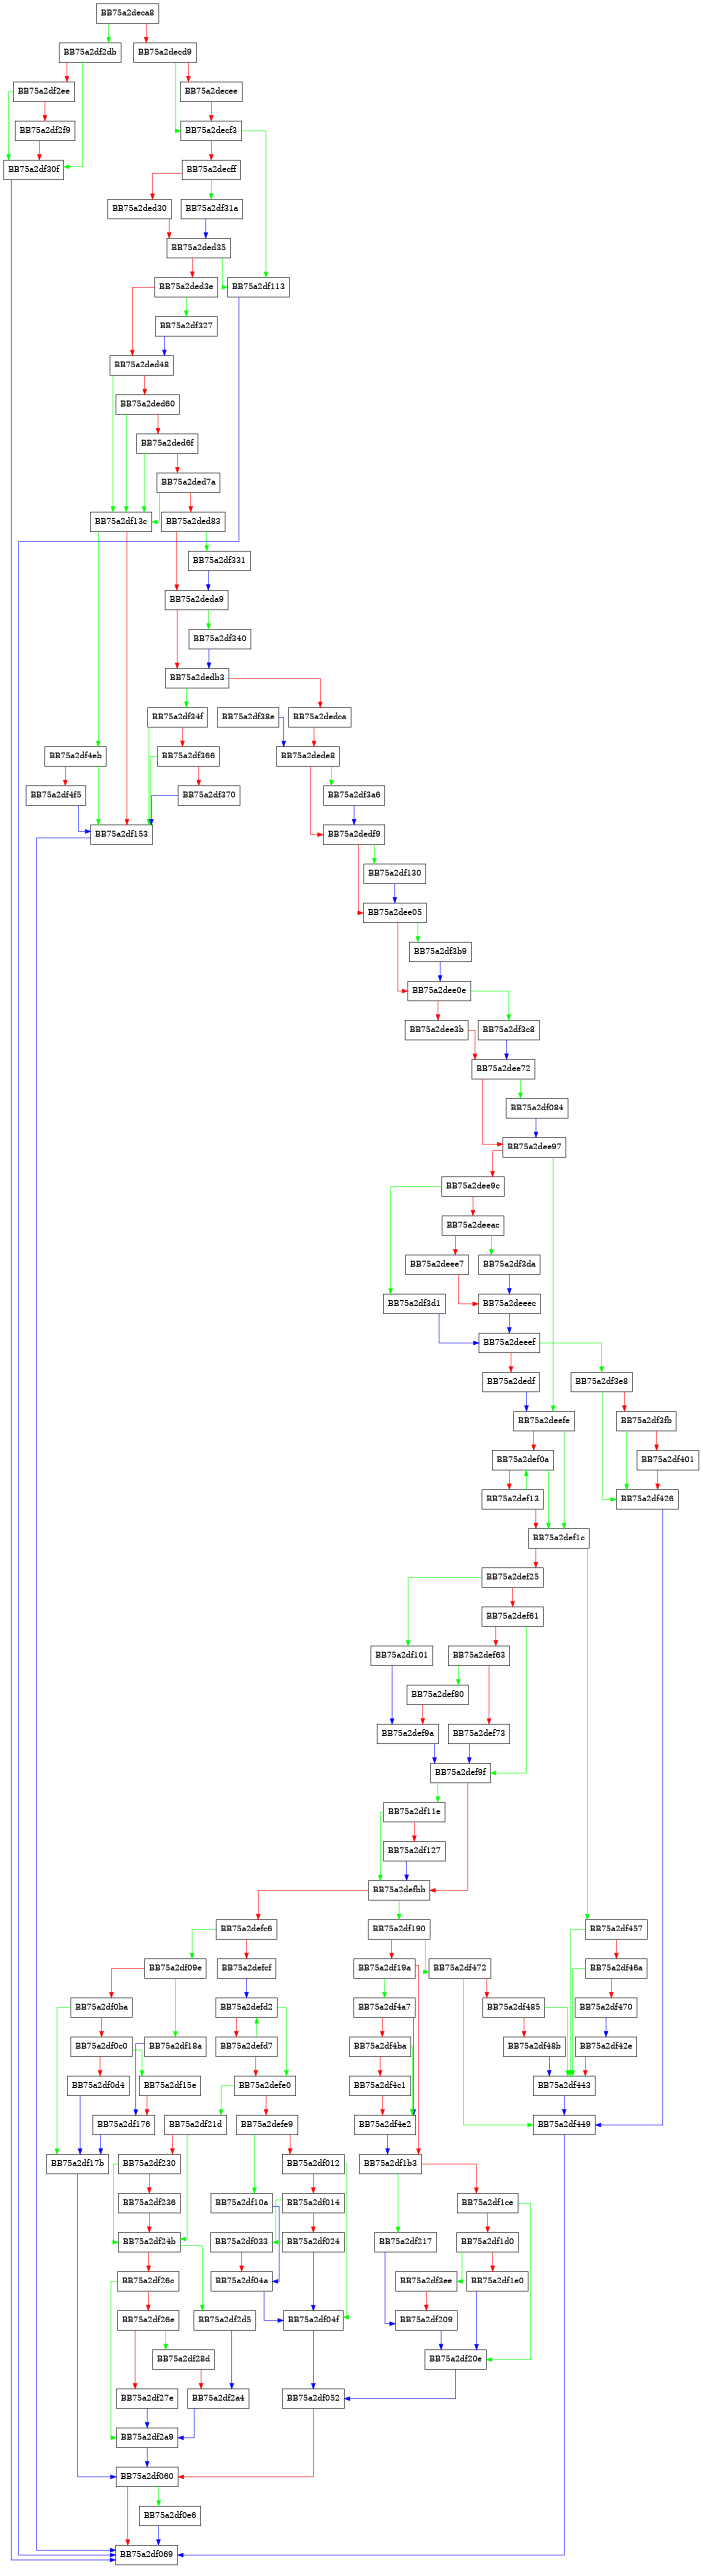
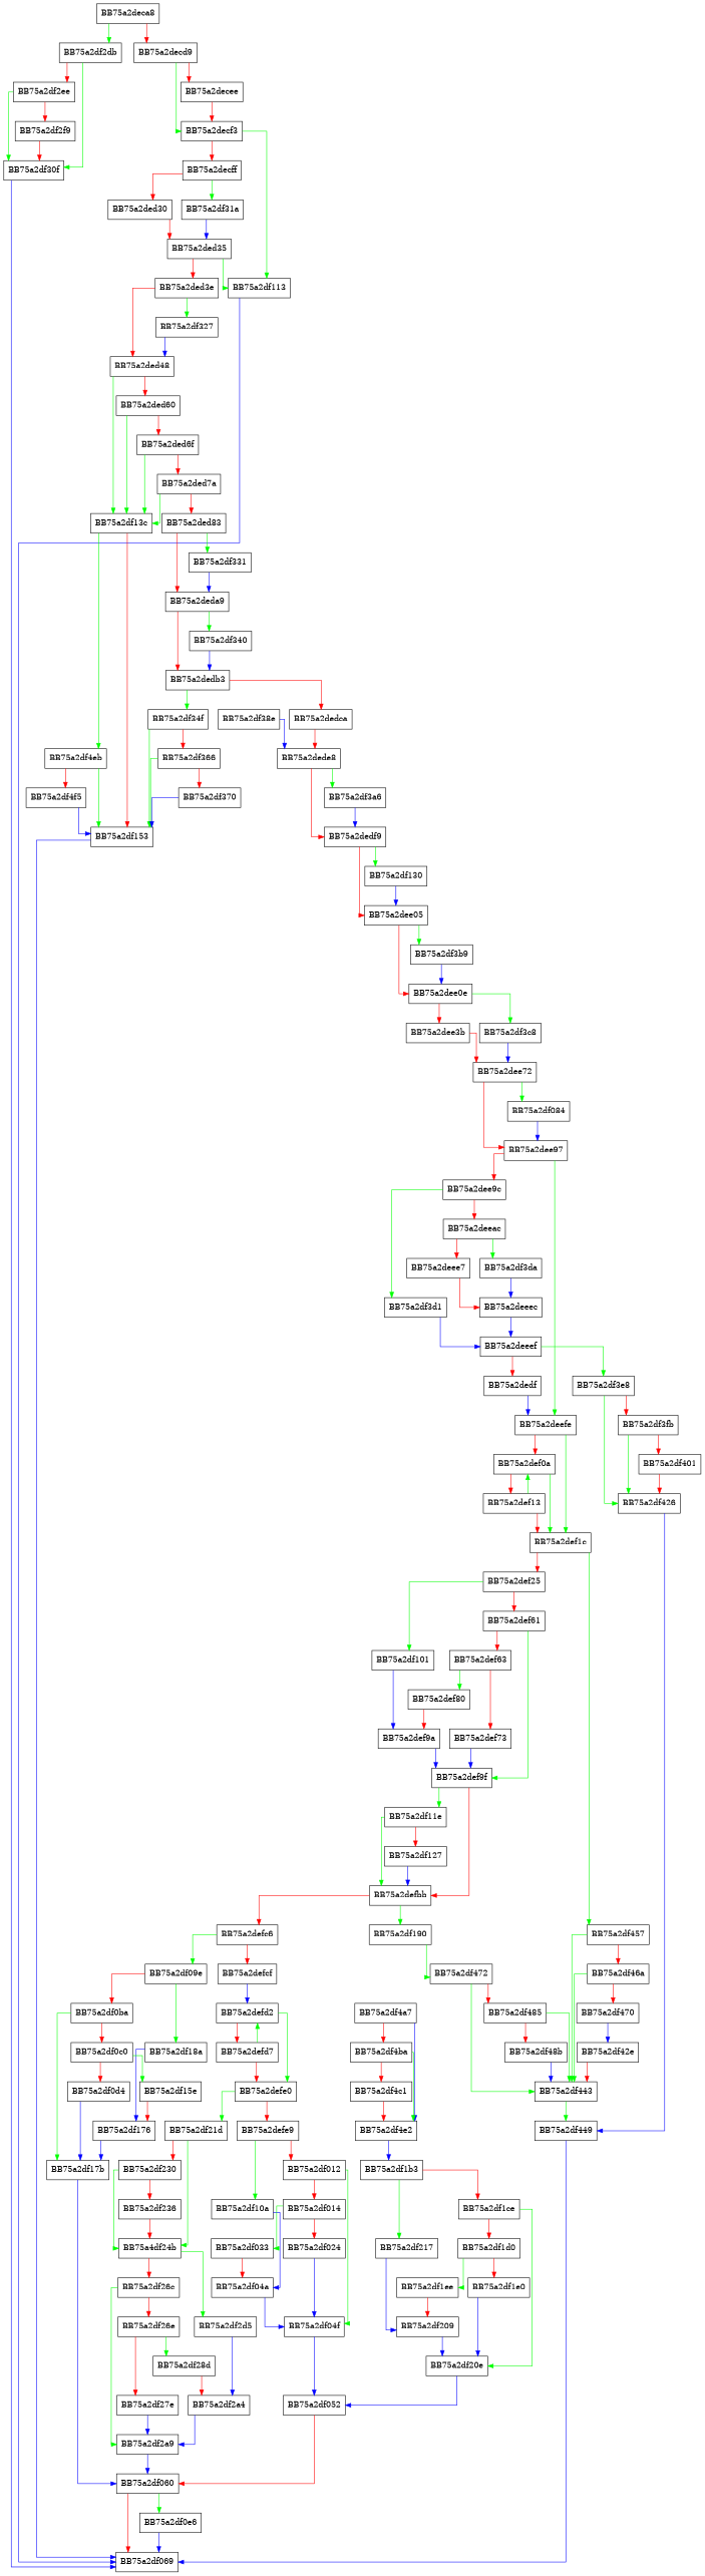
  digraph {
    splines=ortho
    node [shape=box]
    edge [color=red]
    BB75a2deca8
    BB75a2df2db
    BB75a2decd9
    BB75a2df30f
    BB75a2df2ee
    BB75a2decf3
    BB75a2decee
    BB75a2df069
    BB75a2df2f9
    BB75a2df113
    BB75a2decff
    BB75a2df31a
    BB75a2ded30
    BB75a2ded35
    BB75a2ded3e
    BB75a2df327
    BB75a2ded48
    BB75a2df13c
    BB75a2ded60
    BB75a2df4eb
    BB75a2df153
    BB75a2ded6f
    BB75a2df4f5
    BB75a2ded7a
    BB75a2ded83
    BB75a2df331
    BB75a2deda9
    BB75a2df340
    BB75a2dedb3
    BB75a2df34f
    BB75a2dedca
    BB75a2df366
    BB75a2dede8
    BB75a2df370
    BB75a2df38e
    BB75a2df3a6
    BB75a2dedf9
    BB75a2df130
    BB75a2dee05
    BB75a2df3b9
    BB75a2dee0e
    BB75a2df3c8
    BB75a2dee3b
    BB75a2dee72
    BB75a2df084
    BB75a2dee97
    BB75a2deefe
    BB75a2dee9c
    BB75a2def1c
    BB75a2def0a
    BB75a2df3d1
    BB75a2deeac
    BB75a2df457
    BB75a2def25
    BB75a2def13
    BB75a2deeef
    BB75a2df3da
    BB75a2deee7
    BB75a2df3e8
    n60 [label=BB75a2dedf]
    BB75a2deeec
    BB75a2df426
    BB75a2df3fb
    BB75a2df449
    BB75a2df401
    BB75a2df443
    BB75a2df46a
    BB75a2df101
    BB75a2def61
    BB75a2df470
    BB75a2def9a
    BB75a2def9f
    BB75a2def63
    BB75a2df11e
    BB75a2defbb
    BB75a2def80
    BB75a2def73
    BB75a2df127
    BB75a2df190
    BB75a2defc6
    BB75a2df472
-   BB75a2df19a
    BB75a2df09e
    BB75a2defcf
    BB75a2df485
    BB75a2df4a7
    BB75a2df1b3
    BB75a2df18a
    BB75a2df0ba
    BB75a2defd2
    BB75a2df176
    BB75a2df17b
    BB75a2df0c0
    BB75a2defe0
    BB75a2defd7
    BB75a2df21d
    BB75a2defe9
-   BB75a2df24b
+   BB75a2df24b [label=BB75a4df24b]
    BB75a2df230
    BB75a2df10a
    BB75a2df012
    BB75a2df2d5
    BB75a2df26c
    BB75a2df236
    BB75a2df04a
    BB75a2df04f
    BB75a2df014
    BB75a2df052
    BB75a2df033
    BB75a2df024
    BB75a2df060
    BB75a2df0e6
    BB75a2df15e
    BB75a2df0d4
    BB75a2df48b
    BB75a2df4e2
    BB75a2df4ba
    BB75a2df217
    BB75a2df1ce
    BB75a2df4c1
    BB75a2df209
    BB75a2df20e
    BB75a2df1d0
-   BB75a2df1ee [label=BB75a2df3ee]
+   BB75a2df1ee
    BB75a2df1e0
    BB75a2df2a4
    BB75a2df2a9
    BB75a2df26e
    BB75a2df28d
    BB75a2df27e
    BB75a2df42e
    BB75a2deca8 -> BB75a2df2db [color=green]
    BB75a2deca8 -> BB75a2decd9
    BB75a2df2db -> BB75a2df30f [color=green]
    BB75a2df2db -> BB75a2df2ee
    BB75a2decd9 -> BB75a2decf3 [color=green]
    BB75a2decd9 -> BB75a2decee
    BB75a2df30f -> BB75a2df069 [color=blue]
    BB75a2df2ee -> BB75a2df30f [color=green]
    BB75a2df2ee -> BB75a2df2f9
    BB75a2decf3 -> BB75a2df113 [color=green]
    BB75a2decf3 -> BB75a2decff
    BB75a2decee -> BB75a2decf3
    BB75a2df2f9 -> BB75a2df30f
    BB75a2df113 -> BB75a2df069 [color=blue]
    BB75a2decff -> BB75a2df31a [color=green]
    BB75a2decff -> BB75a2ded30
    BB75a2df31a -> BB75a2ded35 [color=blue]
    BB75a2ded30 -> BB75a2ded35
    BB75a2ded35 -> BB75a2df113 [color=green]
    BB75a2ded35 -> BB75a2ded3e
    BB75a2ded3e -> BB75a2df327 [color=green]
    BB75a2ded3e -> BB75a2ded48
    BB75a2df327 -> BB75a2ded48 [color=blue]
    BB75a2ded48 -> BB75a2df13c [color=green]
    BB75a2ded48 -> BB75a2ded60
    BB75a2df13c -> BB75a2df4eb [color=green]
    BB75a2df13c -> BB75a2df153
    BB75a2ded60 -> BB75a2df13c [color=green]
    BB75a2ded60 -> BB75a2ded6f
    BB75a2df4eb -> BB75a2df153 [color=green]
    BB75a2df4eb -> BB75a2df4f5
    BB75a2df153 -> BB75a2df069 [color=blue]
    BB75a2ded6f -> BB75a2df13c [color=green]
    BB75a2ded6f -> BB75a2ded7a
    BB75a2df4f5 -> BB75a2df153 [color=blue]
    BB75a2ded7a -> BB75a2df13c [color=green]
    BB75a2ded7a -> BB75a2ded83
    BB75a2ded83 -> BB75a2df331 [color=green]
    BB75a2ded83 -> BB75a2deda9
    BB75a2df331 -> BB75a2deda9 [color=blue]
    BB75a2deda9 -> BB75a2df340 [color=green]
    BB75a2deda9 -> BB75a2dedb3
    BB75a2df340 -> BB75a2dedb3 [color=blue]
    BB75a2dedb3 -> BB75a2df34f [color=green]
    BB75a2dedb3 -> BB75a2dedca
    BB75a2df34f -> BB75a2df153 [color=green]
    BB75a2df34f -> BB75a2df366
    BB75a2dedca -> BB75a2dede8
    BB75a2df366 -> BB75a2df153 [color=green]
    BB75a2df366 -> BB75a2df370
    BB75a2dede8 -> BB75a2df3a6 [color=green]
    BB75a2dede8 -> BB75a2dedf9
    BB75a2df370 -> BB75a2df153 [color=blue]
    BB75a2df38e -> BB75a2dede8 [color=blue]
    BB75a2df3a6 -> BB75a2dedf9 [color=blue]
    BB75a2dedf9 -> BB75a2df130 [color=green]
    BB75a2dedf9 -> BB75a2dee05
    BB75a2df130 -> BB75a2dee05 [color=blue]
    BB75a2dee05 -> BB75a2df3b9 [color=green]
    BB75a2dee05 -> BB75a2dee0e
    BB75a2df3b9 -> BB75a2dee0e [color=blue]
    BB75a2dee0e -> BB75a2df3c8 [color=green]
    BB75a2dee0e -> BB75a2dee3b
    BB75a2df3c8 -> BB75a2dee72 [color=blue]
    BB75a2dee3b -> BB75a2dee72
    BB75a2dee72 -> BB75a2df084 [color=green]
    BB75a2dee72 -> BB75a2dee97
    BB75a2df084 -> BB75a2dee97 [color=blue]
    BB75a2dee97 -> BB75a2deefe [color=green]
    BB75a2dee97 -> BB75a2dee9c
    BB75a2deefe -> BB75a2def1c [color=green]
    BB75a2deefe -> BB75a2def0a
    BB75a2dee9c -> BB75a2df3d1 [color=green]
    BB75a2dee9c -> BB75a2deeac
    BB75a2def1c -> BB75a2df457 [color=green]
    BB75a2def1c -> BB75a2def25
    BB75a2def0a -> BB75a2def1c [color=green]
    BB75a2def0a -> BB75a2def13
    BB75a2df3d1 -> BB75a2deeef [color=blue]
    BB75a2deeac -> BB75a2df3da [color=green]
    BB75a2deeac -> BB75a2deee7
    BB75a2df457 -> BB75a2df443 [color=green]
    BB75a2df457 -> BB75a2df46a
    BB75a2def25 -> BB75a2df101 [color=green]
    BB75a2def25 -> BB75a2def61
    BB75a2def13 -> BB75a2def1c
    BB75a2def13 -> BB75a2def0a [color=green]
    BB75a2deeef -> BB75a2df3e8 [color=green]
    BB75a2deeef -> n60
    BB75a2df3da -> BB75a2deeec [color=blue]
    BB75a2deee7 -> BB75a2deeec
    BB75a2df3e8 -> BB75a2df426 [color=green]
    BB75a2df3e8 -> BB75a2df3fb
    n60 -> BB75a2deefe [color=blue]
    BB75a2deeec -> BB75a2deeef [color=blue]
    BB75a2df426 -> BB75a2df449 [color=blue]
    BB75a2df3fb -> BB75a2df426 [color=green]
    BB75a2df3fb -> BB75a2df401
    BB75a2df449 -> BB75a2df069 [color=blue]
    BB75a2df401 -> BB75a2df426
-   BB75a2df443 -> BB75a2df449 [color=blue]
+   BB75a2df443 -> BB75a2df449 [color=green]
    BB75a2df46a -> BB75a2df443 [color=green]
    BB75a2df46a -> BB75a2df470
    BB75a2df101 -> BB75a2def9a [color=blue]
    BB75a2def61 -> BB75a2def9f [color=green]
    BB75a2def61 -> BB75a2def63
    BB75a2df470 -> BB75a2df42e [color=blue]
    BB75a2def9a -> BB75a2def9f [color=blue]
    BB75a2def9f -> BB75a2df11e [color=green]
    BB75a2def9f -> BB75a2defbb
    BB75a2def63 -> BB75a2def80 [color=green]
    BB75a2def63 -> BB75a2def73
    BB75a2df11e -> BB75a2defbb [color=green]
    BB75a2df11e -> BB75a2df127
    BB75a2defbb -> BB75a2df190 [color=green]
    BB75a2defbb -> BB75a2defc6
    BB75a2def80 -> BB75a2def9a
    BB75a2def73 -> BB75a2def9f [color=blue]
    BB75a2df127 -> BB75a2defbb [color=blue]
    BB75a2df190 -> BB75a2df472 [color=green]
-   BB75a2df190 -> BB75a2df19a
    BB75a2defc6 -> BB75a2df09e [color=green]
    BB75a2defc6 -> BB75a2defcf
-   BB75a2df472 -> BB75a2df449 [color=green]
+   BB75a2df472 -> BB75a2df443 [color=green]
    BB75a2df472 -> BB75a2df485
-   BB75a2df19a -> BB75a2df4a7 [color=green]
-   BB75a2df19a -> BB75a2df1b3
    BB75a2df09e -> BB75a2df18a [color=green]
    BB75a2df09e -> BB75a2df0ba
    BB75a2defcf -> BB75a2defd2 [color=blue]
    BB75a2df485 -> BB75a2df443 [color=green]
    BB75a2df485 -> BB75a2df48b
    BB75a2df4a7 -> BB75a2df4e2 [color=blue]
    BB75a2df4a7 -> BB75a2df4ba
    BB75a2df1b3 -> BB75a2df217 [color=green]
    BB75a2df1b3 -> BB75a2df1ce
    BB75a2df18a -> BB75a2df176 [color=blue]
    BB75a2df0ba -> BB75a2df17b [color=green]
    BB75a2df0ba -> BB75a2df0c0
    BB75a2defd2 -> BB75a2defe0 [color=green]
    BB75a2defd2 -> BB75a2defd7
    BB75a2df176 -> BB75a2df17b [color=blue]
    BB75a2df17b -> BB75a2df060 [color=blue]
    BB75a2df0c0 -> BB75a2df15e [color=green]
    BB75a2df0c0 -> BB75a2df0d4
    BB75a2defe0 -> BB75a2df21d [color=green]
    BB75a2defe0 -> BB75a2defe9
    BB75a2defd7 -> BB75a2defd2 [color=green]
    BB75a2defd7 -> BB75a2defe0
    BB75a2df21d -> BB75a2df24b [color=green]
    BB75a2df21d -> BB75a2df230
    BB75a2defe9 -> BB75a2df10a [color=green]
    BB75a2defe9 -> BB75a2df012
    BB75a2df24b -> BB75a2df2d5 [color=green]
    BB75a2df24b -> BB75a2df26c
    BB75a2df230 -> BB75a2df24b [color=green]
    BB75a2df230 -> BB75a2df236
    BB75a2df10a -> BB75a2df04a [color=blue]
    BB75a2df012 -> BB75a2df04f [color=green]
    BB75a2df012 -> BB75a2df014
    BB75a2df2d5 -> BB75a2df2a4 [color=blue]
    BB75a2df26c -> BB75a2df2a9 [color=green]
    BB75a2df26c -> BB75a2df26e
    BB75a2df236 -> BB75a2df24b
    BB75a2df04a -> BB75a2df04f [color=blue]
    BB75a2df04f -> BB75a2df052 [color=blue]
    BB75a2df014 -> BB75a2df033 [color=green]
    BB75a2df014 -> BB75a2df024
    BB75a2df052 -> BB75a2df060
    BB75a2df033 -> BB75a2df04a
    BB75a2df024 -> BB75a2df04f [color=blue]
    BB75a2df060 -> BB75a2df069
    BB75a2df060 -> BB75a2df0e6 [color=green]
    BB75a2df0e6 -> BB75a2df069 [color=blue]
    BB75a2df15e -> BB75a2df176
    BB75a2df0d4 -> BB75a2df17b [color=blue]
    BB75a2df48b -> BB75a2df443 [color=blue]
    BB75a2df4e2 -> BB75a2df1b3 [color=blue]
    BB75a2df4ba -> BB75a2df4e2 [color=green]
    BB75a2df4ba -> BB75a2df4c1
    BB75a2df217 -> BB75a2df209 [color=blue]
    BB75a2df1ce -> BB75a2df20e [color=green]
    BB75a2df1ce -> BB75a2df1d0
    BB75a2df4c1 -> BB75a2df4e2
    BB75a2df209 -> BB75a2df20e [color=blue]
    BB75a2df20e -> BB75a2df052 [color=blue]
    BB75a2df1d0 -> BB75a2df1ee [color=green]
    BB75a2df1d0 -> BB75a2df1e0
    BB75a2df1ee -> BB75a2df209
    BB75a2df1e0 -> BB75a2df20e [color=blue]
    BB75a2df2a4 -> BB75a2df2a9 [color=blue]
    BB75a2df2a9 -> BB75a2df060 [color=blue]
    BB75a2df26e -> BB75a2df28d [color=green]
    BB75a2df26e -> BB75a2df27e
    BB75a2df28d -> BB75a2df2a4
    BB75a2df27e -> BB75a2df2a9 [color=blue]
    BB75a2df42e -> BB75a2df443
  }
